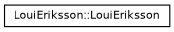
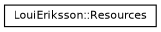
  digraph {
    rankdir=LR
-   n1 [color=black fillcolor=white fontname=Helvetica fontsize=10 height=0.2 label="LouiEriksson::LouiEriksson" shape=record style=filled width=0.4]
+   n1 [color=black fillcolor=white fontname=Helvetica fontsize=10 height=0.2 label="LouiEriksson::Resources" shape=record style=filled width=0.4]
  }
